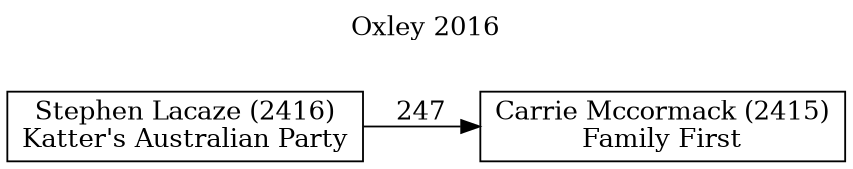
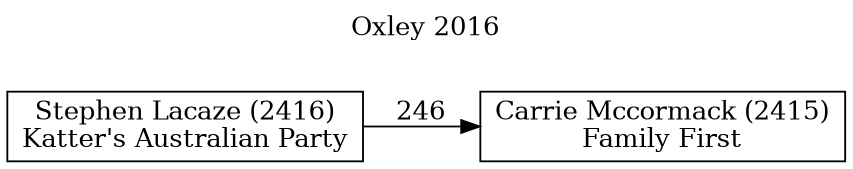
  digraph {
    label="Oxley 2016"
    labelloc=t
    mclimit=10
    rankdir=LR
    node [shape=box]
    n1 [label="Carrie Mccormack (2415)\nFamily First"]
    n2 [label="Stephen Lacaze (2416)\nKatter's Australian Party"]
-   n2 -> n1 [label=247]
+   n2 -> n1 [label=246]
  }
